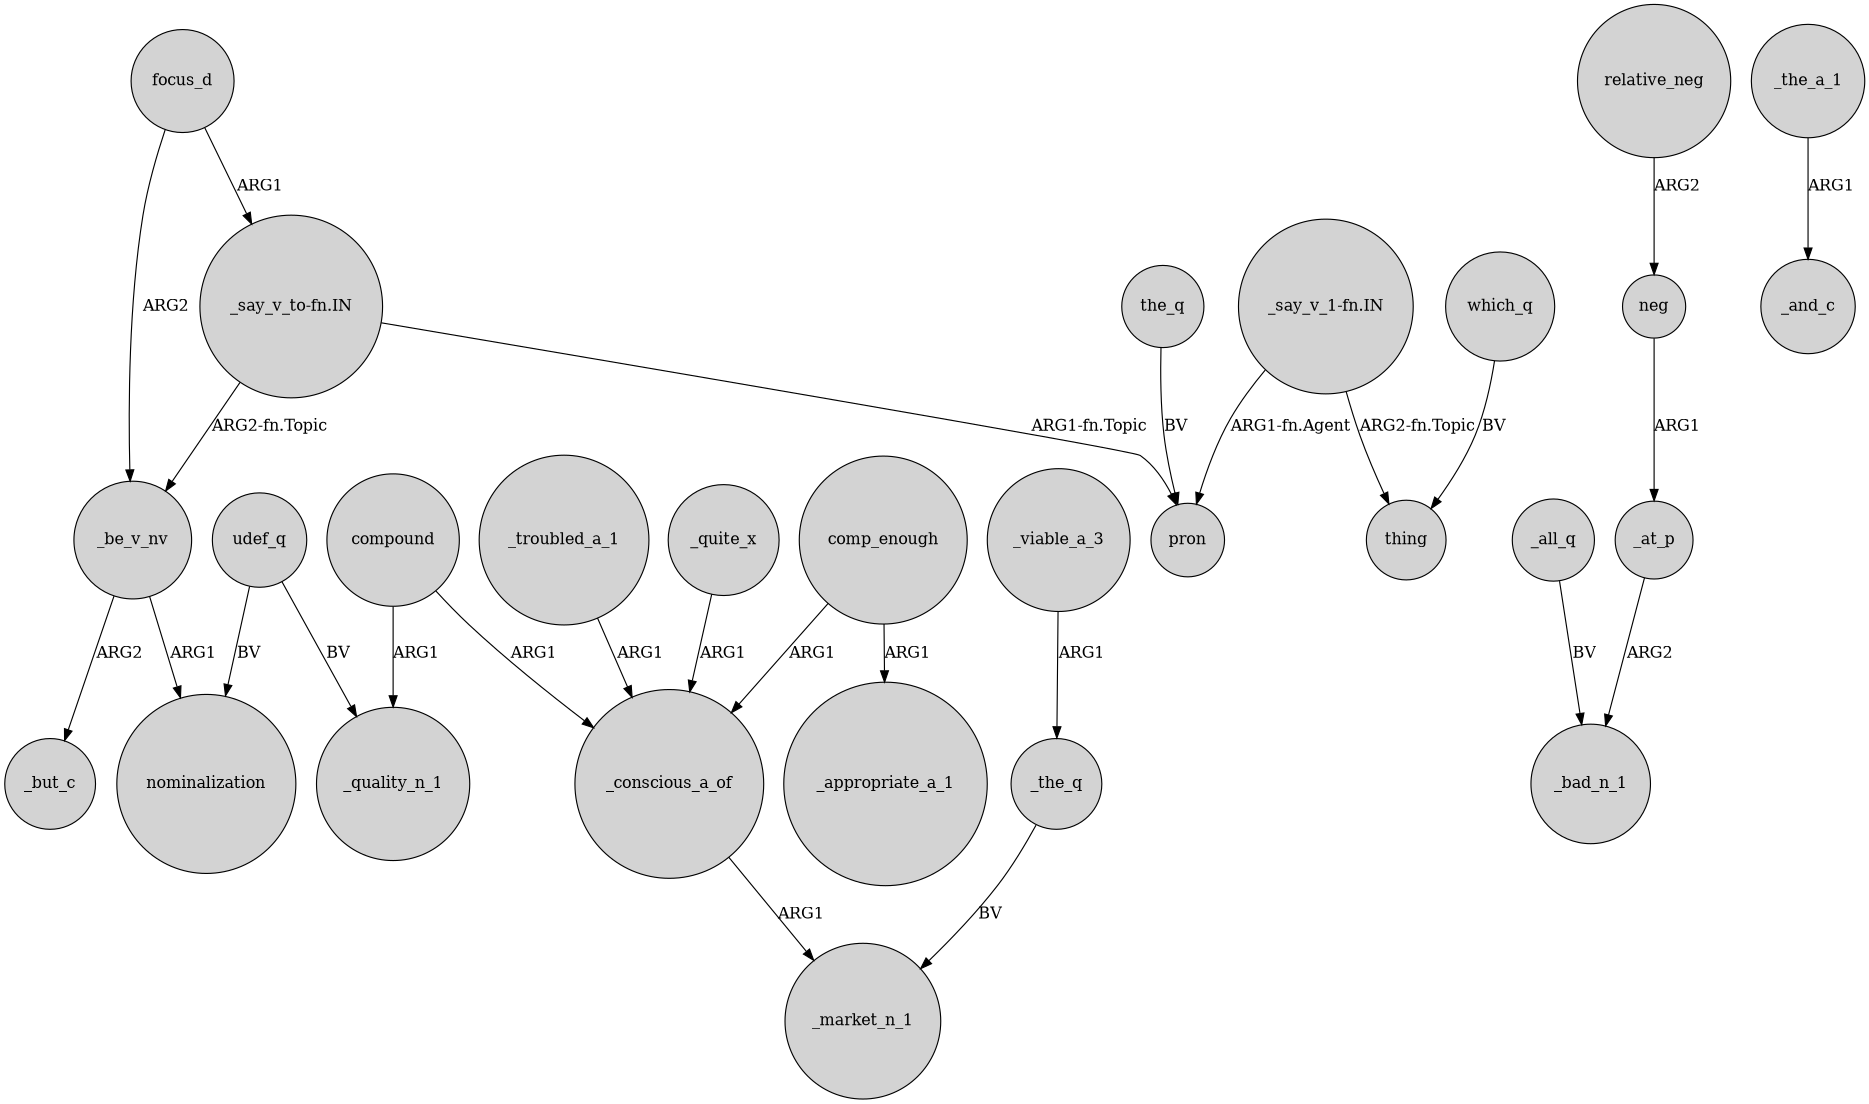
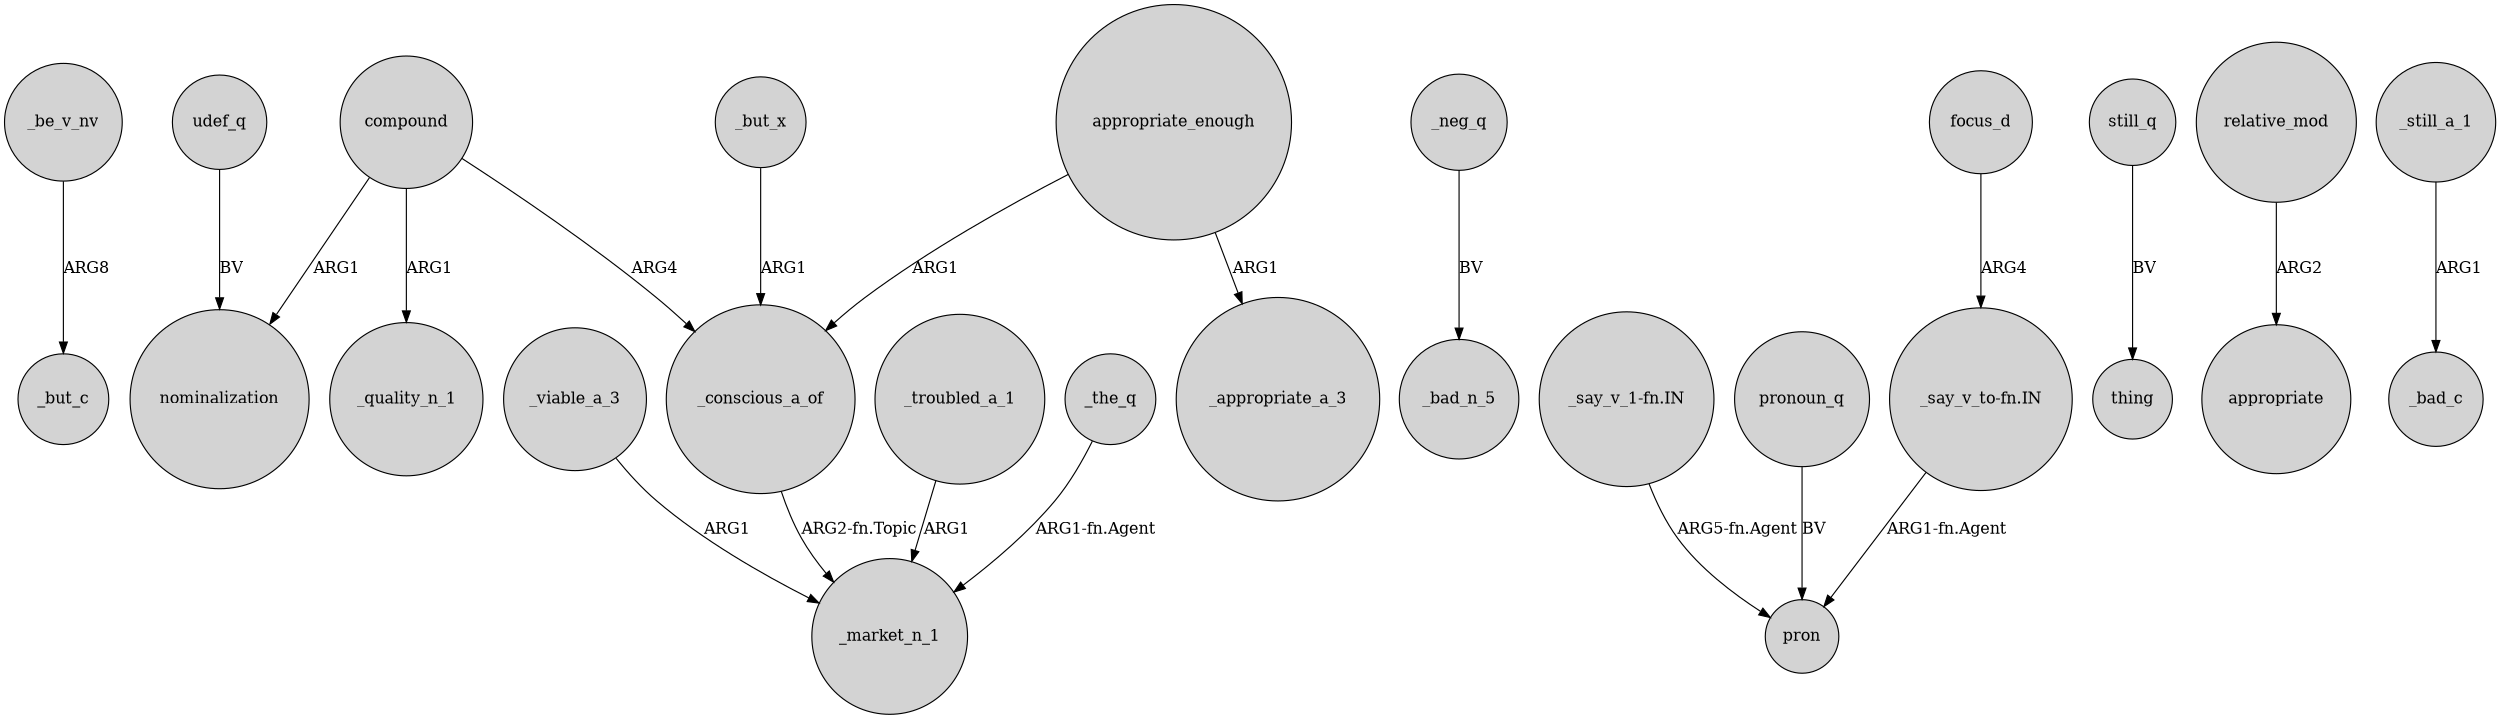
  digraph {
    node [shape=circle style=filled]
    _be_v_nv
    _but_c
    nominalization
    udef_q
    _quality_n_1
-   _at_p
-   _bad_n_1
+   _bad_n_1 [label=_bad_n_5]
    "_say_v_1-fn.IN"
    thing
    pron
    n11 [label=_viable_a_3]
    _market_n_1
-   relative_mod [label=relative_neg]
-   neg
-   comp_enough
-   _appropriate_a_1
+   relative_mod
+   neg [label=appropriate]
+   comp_enough [label=appropriate_enough]
+   _appropriate_a_1 [label=_appropriate_a_3]
    _conscious_a_of
    compound
-   _all_q
-   _still_a_1 [label=_the_a_1]
-   _and_c
-   pronoun_q [label=the_q]
+   _all_q [label=_neg_q]
+   _still_a_1
+   _and_c [label=_bad_c]
+   pronoun_q
    focus_d
    "_say_v_to-fn.IN"
    _troubled_a_1
-   _quite_x
+   _quite_x [label=_but_x]
    _the_q
-   which_q
-   _be_v_nv -> _but_c [label=ARG2]
-   _be_v_nv -> nominalization [label=ARG1]
+   which_q [label=still_q]
+   _be_v_nv -> _but_c [label=ARG8]
+   compound -> nominalization [label=ARG1]
    udef_q -> nominalization [label=BV]
-   udef_q -> _quality_n_1 [label=BV]
-   _at_p -> _bad_n_1 [label=ARG2]
-   "_say_v_1-fn.IN" -> thing [label="ARG2-fn.Topic"]
-   "_say_v_1-fn.IN" -> pron [label="ARG1-fn.Agent"]
-   n11 -> _the_q [label=ARG1]
+   "_say_v_1-fn.IN" -> pron [label="ARG5-fn.Agent"]
+   n11 -> _market_n_1 [label=ARG1]
    relative_mod -> neg [label=ARG2]
-   neg -> _at_p [label=ARG1]
    comp_enough -> _appropriate_a_1 [label=ARG1]
    comp_enough -> _conscious_a_of [label=ARG1]
-   _conscious_a_of -> _market_n_1 [label=ARG1]
+   _conscious_a_of -> _market_n_1 [label="ARG2-fn.Topic"]
    compound -> _quality_n_1 [label=ARG1]
-   compound -> _conscious_a_of [label=ARG1]
+   compound -> _conscious_a_of [label=ARG4]
    _all_q -> _bad_n_1 [label=BV]
    _still_a_1 -> _and_c [label=ARG1]
    pronoun_q -> pron [label=BV]
-   focus_d -> _be_v_nv [label=ARG2]
-   focus_d -> "_say_v_to-fn.IN" [label=ARG1]
-   "_say_v_to-fn.IN" -> _be_v_nv [label="ARG2-fn.Topic"]
-   "_say_v_to-fn.IN" -> pron [label="ARG1-fn.Topic"]
-   _troubled_a_1 -> _conscious_a_of [label=ARG1]
+   focus_d -> "_say_v_to-fn.IN" [label=ARG4]
+   "_say_v_to-fn.IN" -> pron [label="ARG1-fn.Agent"]
+   _troubled_a_1 -> _market_n_1 [label=ARG1]
    _quite_x -> _conscious_a_of [label=ARG1]
-   _the_q -> _market_n_1 [label=BV]
+   _the_q -> _market_n_1 [label="ARG1-fn.Agent"]
    which_q -> thing [label=BV]
  }
